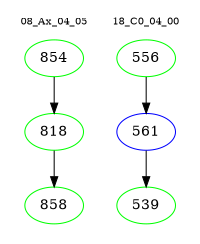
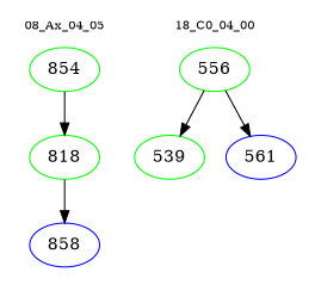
  digraph {
    node [color=green]
    edge [color=black]
    n1 [label=854]
    n2 [label=818]
-   n3 [label=858]
+   n3 [color=blue label=858]
    n4 [label=556]
    n5 [label=539]
    n6 [color=blue label=561]
    subgraph cluster_1 {
      color=white
      fontsize=10
      label="08_Ax_04_05"
      n1
      n2
      n3
    }
    subgraph cluster_2 {
      color=white
      fontsize=10
      label="18_C0_04_00"
      n4
      n5
      n6
    }
    n1 -> n2
    n2 -> n3
-   n6 -> n5
+   n4 -> n5
    n4 -> n6
  }
